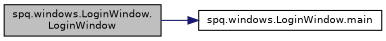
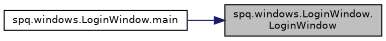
  digraph {
    rankdir=RL
    node [color=black fontname=Helvetica fontsize=10 shape=record style=filled]
    n1 [fillcolor=grey75 fontcolor=black height=0.2 label="spq.windows.LoginWindow.\lLoginWindow" width=0.4]
    n2 [fillcolor=white height=0.2 label="spq.windows.LoginWindow.main" width=0.4]
-   n2 -> n1 [color=midnightblue dir=back fontname=Helvetica fontsize=10 labelfontname=Helvetica labelfontsize=10 style=solid]
+   n1 -> n2 [color=midnightblue dir=back fontname=Helvetica fontsize=10 labelfontname=Helvetica labelfontsize=10 style=solid]
  }
